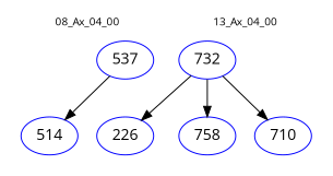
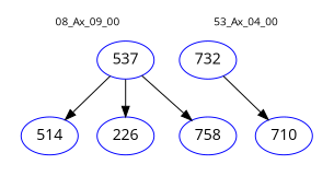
  digraph {
    fontname="Open Sans"
    node [color=blue fontname="Open Sans"]
    edge [color=black fontname="Open Sans"]
    n1 [label=537]
    n2 [label=514]
    n3 [label=226]
    n4 [label=732]
    n5 [label=710]
    n6 [label=758]
    subgraph cluster_1 {
      color=white
      fontsize=10
-     label="08_Ax_04_00"
+     label="08_Ax_09_00"
      n1
      n2
      n3
    }
    subgraph cluster_2 {
      color=white
      fontsize=10
-     label="13_Ax_04_00"
+     label="53_Ax_04_00"
      n4
      n5
      n6
    }
    n1 -> n2
-   n4 -> n3
+   n1 -> n3
    n4 -> n5
-   n4 -> n6
+   n1 -> n6
  }
